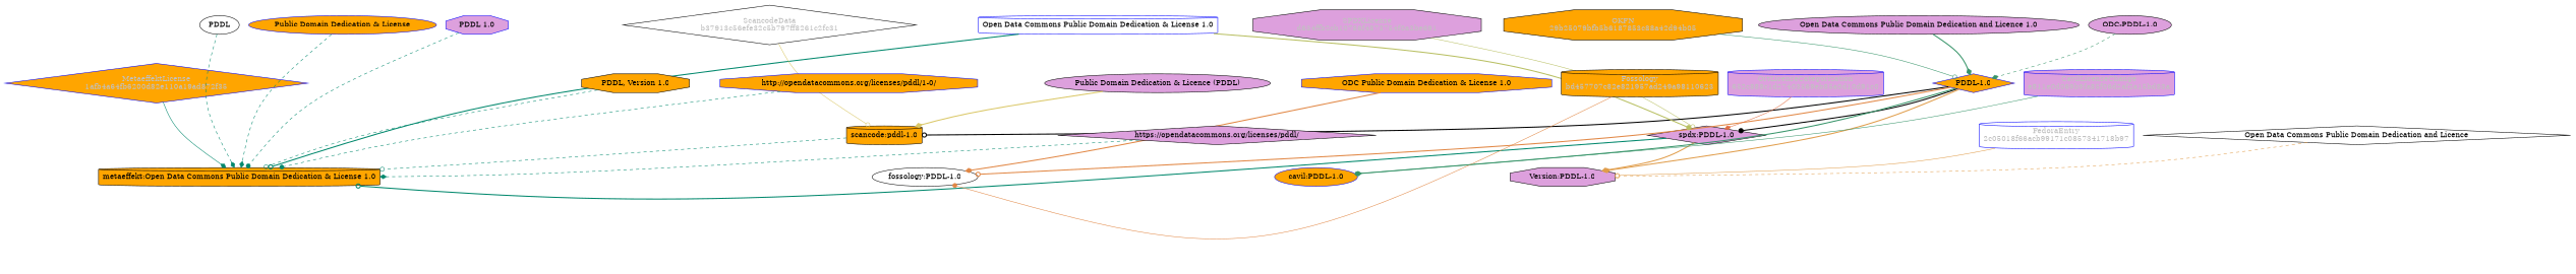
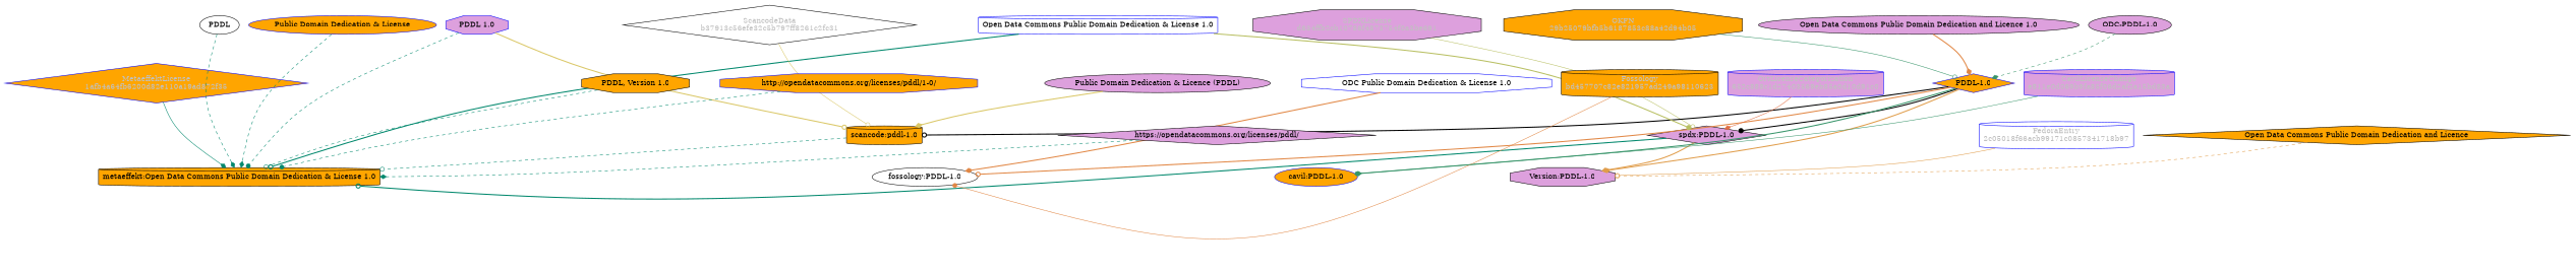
  strict digraph {
    splines=curved
    node [color=black fillcolor=plum shape=octagon style=filled]
    edge [arrowhead=odot color="#00876c" weight=0.5 style=bold]
    n1 [fontcolor=gray label="SPDXLicense\nd634ffb2cb10786f4873754f0a3be691"]
    n2 [label="spdx:PDDL-1.0" shape=diamond]
    n3 [label="Version:PDDL-1.0"]
    n4 [fillcolor=orange label="metaeffekt:Open Data Commons Public Domain Dedication & License 1.0" shape=cylinder]
    n5 [color=blue fillcolor=orange label="PDDL-1.0" shape=diamond]
    n6 [fillcolor=orange label="scancode:pddl-1.0" shape=cylinder]
    n7 [fillcolor=white label="fossology:PDDL-1.0" shape=ellipse]
    n8 [color=blue fillcolor=orange label="cavil:PDDL-1.0" shape=ellipse]
    n9 [color=blue fillcolor=white label="Open Data Commons Public Domain Dedication & License 1.0" shape=cylinder]
    n10 [color=blue fillcolor=white fontcolor=gray label="FedoraEntry\n2c05018f66acb99171c0857341718b97" shape=cylinder]
-   n11 [fillcolor=white label="Open Data Commons Public Domain Dedication and Licence" shape=diamond]
+   n11 [fillcolor=orange label="Open Data Commons Public Domain Dedication and Licence" shape=diamond]
    n12 [fillcolor=white fontcolor=gray label="ScancodeData\nb37913c56efe32c5b797ff8261c2fc31" shape=diamond]
    n13 [color=blue label="PDDL 1.0"]
    n14 [label="Public Domain Dedication & Licence (PDDL)" shape=ellipse]
    n15 [fillcolor=orange fontcolor=gray label="Fossology\nbd457707c82e821957ad249a98110623" shape=cylinder]
-   n16 [color=blue fillcolor=orange label="ODC Public Domain Dedication & License 1.0"]
+   n16 [color=blue fillcolor=white label="ODC Public Domain Dedication & License 1.0"]
    n17 [fillcolor=orange fontcolor=gray label="OKFN\n29b25079bfb5b6187853c88a42d94b05"]
    n18 [label="Open Data Commons Public Domain Dedication and Licence 1.0" shape=ellipse]
    n19 [label="ODC-PDDL-1.0" shape=ellipse]
    n20 [color=blue fontcolor=gray label="OrtLicenseCategorization\n652c888c1d27403569eb85a0d10d91c0" shape=cylinder]
    n21 [color=blue fontcolor=gray label="CavilLicenseChange\ne811e0d069b9fa85f06d2af2a15bd83a" shape=cylinder]
    n22 [color=blue fillcolor=orange fontcolor=gray label="MetaeffektLicense\n1afb4a64fb6200d82e110a19ad872f35" shape=diamond]
    n23 [fillcolor=white label=PDDL shape=ellipse]
    n24 [fillcolor=orange label="PDDL, Version 1.0"]
    n25 [color=blue fillcolor=orange label="Public Domain Dedication & License" shape=ellipse]
    n26 [color=blue fillcolor=orange label="http://opendatacommons.org/licenses/pddl/1-0/"]
    n27 [label="https://opendatacommons.org/licenses/pddl/" shape=diamond]
    n1 -> n2 [color="#b8bf62" style=""]
    n2 -> n3 [arrowhead=diamond color="#e09d4b" weight=0.7]
    n2 -> n4 [weight=0.7]
    n5 -> n2 [arrowhead=dot weight=0.7 color=""]
    n5 -> n3 [arrowhead=diamond color="#e09d4b" weight=0.7]
    n5 -> n6 [weight=0.7 color=""]
    n5 -> n7 [color="#e18745" weight=0.7]
    n5 -> n8 [arrowhead=diamond color="#379469" weight=0.7]
    n6 -> n4 [style=dashed]
    n9 -> n2 [arrowhead=dot color="#b8bf62" weight=0.7]
    n9 -> n4 [weight=0.7]
    n10 -> n3 [color="#e09d4b" style=""]
    n11 -> n3 [color="#e09d4b" style=dashed]
    n12 -> n6 [color="#dac767" style=""]
    n13 -> n4 [arrowhead=dot style=dashed]
+   n13 -> n6 [color="#dac767" weight=0.7]
    n14 -> n6 [arrowhead=diamond color="#dac767" weight=0.7]
    n15 -> n7 [arrowhead=dot color="#e18745" style=""]
    n16 -> n7 [arrowhead=diamond color="#e18745" weight=0.7]
    n17 -> n5 [color="#379469" style=""]
-   n18 -> n5 [arrowhead=diamond color="#379469" weight=0.7]
+   n18 -> n5 [arrowhead=diamond color="#e18745" weight=0.7]
    n19 -> n5 [arrowhead=diamond color="#379469" style=dashed]
    n20 -> n2 [arrowhead=diamond color="#e06f45" style=""]
    n21 -> n8 [arrowhead=dot color="#379469" style=""]
    n22 -> n4 [arrowhead=diamond style=""]
    n23 -> n4 [arrowhead=diamond style=dashed]
    n24 -> n4 [style=dashed]
    n25 -> n4 [arrowhead=diamond style=dashed]
    n26 -> n4 [arrowhead=dot style=dashed]
    n27 -> n4 [arrowhead=diamond style=dashed]
  }
